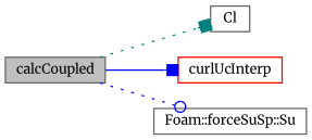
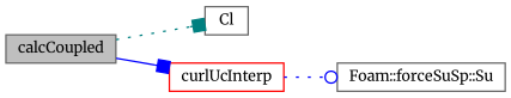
  digraph {
    fontname=Merriweather
    rankdir=LR
    node [color=gray40 fontname=Merriweather fontsize=10 shape=record]
    edge [arrowhead=box color=blue fontname=Merriweather fontsize=10 labelfontname=Helvetica labelfontsize=10 style=dotted]
    n1 [fillcolor=grey75 fontcolor=black height=0.2 label=calcCoupled style=filled width=0.4]
    n2 [height=0.2 label=Cl width=0.4]
    n3 [color=red height=0.2 label=curlUcInterp width=0.4]
    n4 [height=0.2 label="Foam::forceSuSp::Su" width=0.4]
    n1 -> n2 [color=teal]
    n1 -> n3 [style=solid]
-   n1 -> n4 [arrowhead=odot]
+   n3 -> n4 [arrowhead=odot]
  }
